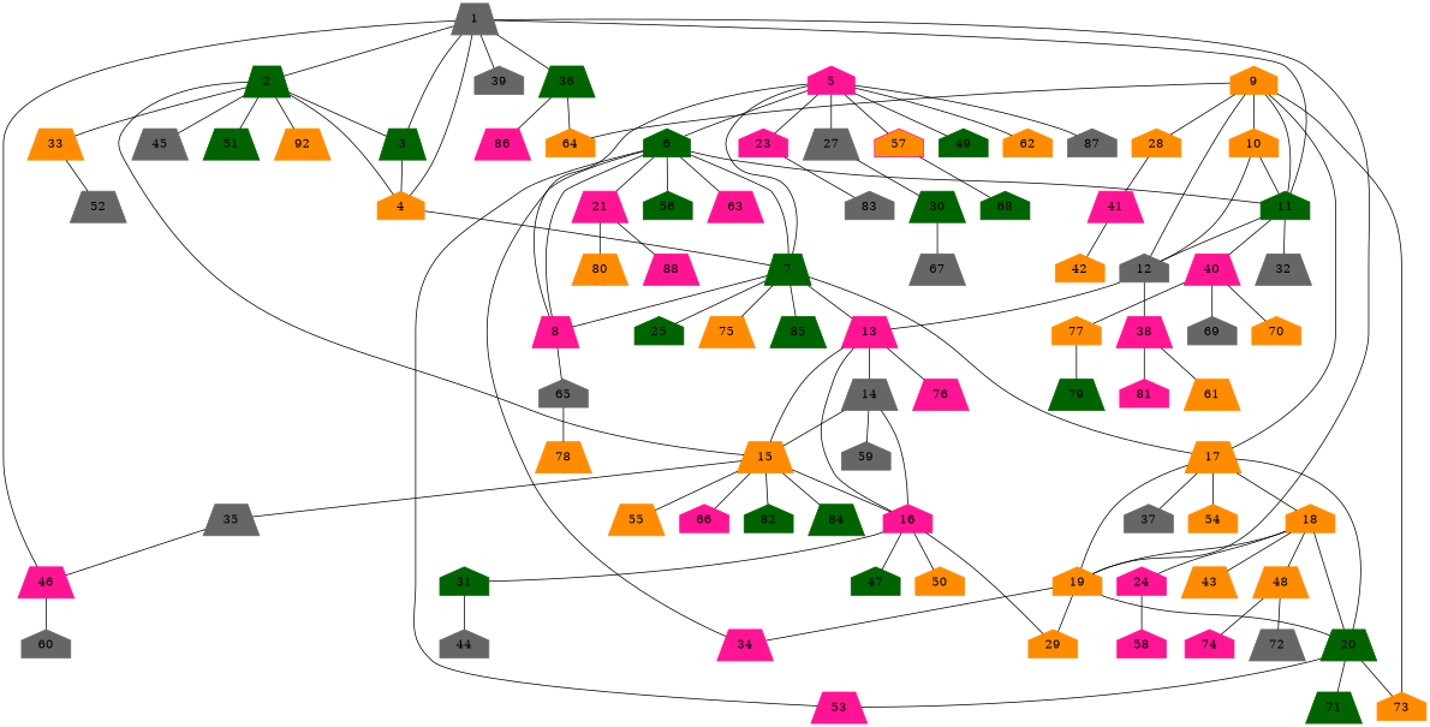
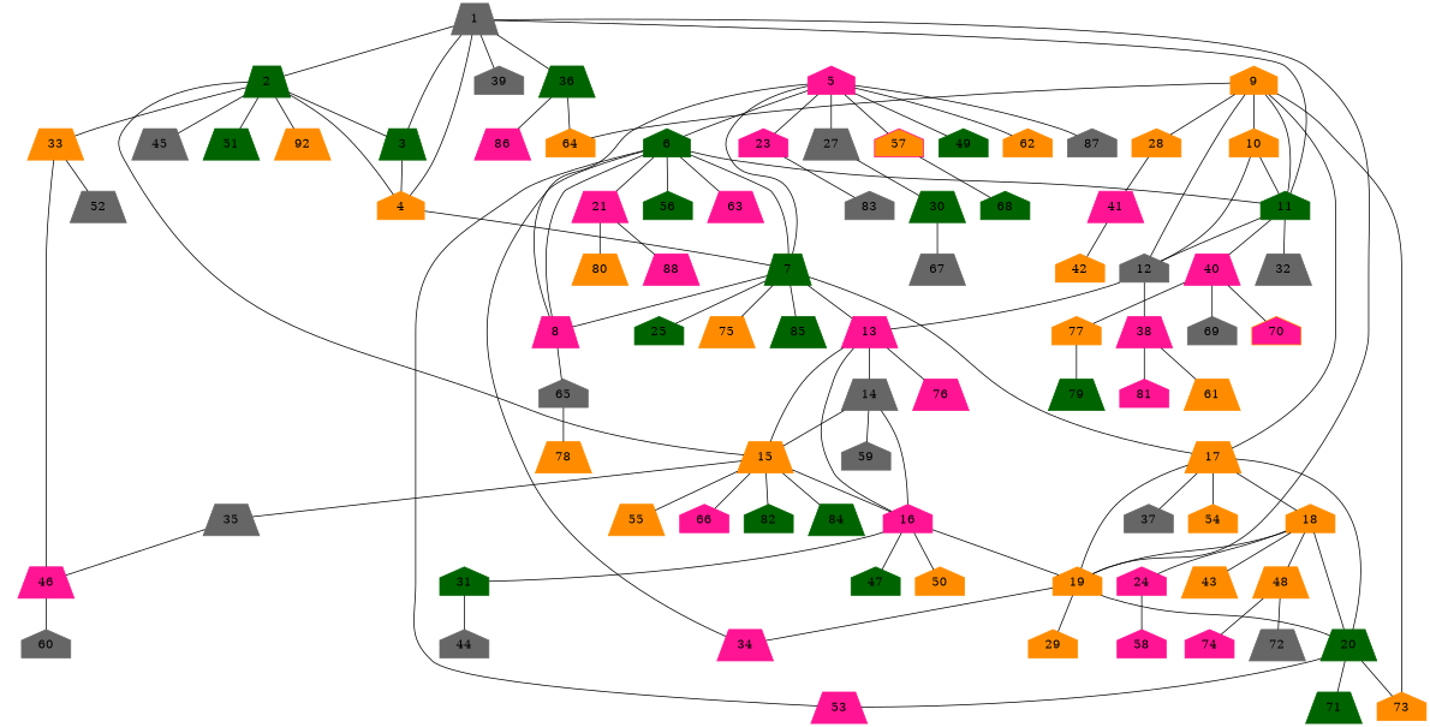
  graph {
    node [color=darkorange shape=trapezium style=filled]
    1 [color=gray40]
    2 [color=darkgreen]
    3 [color=darkgreen]
    4 [shape=house]
    11 [color=darkgreen shape=house]
    19 [shape=house]
    36 [color=darkgreen]
    39 [color=gray40 shape=house]
    46 [color=deeppink]
    15
    n11 [label=92]
    33
    45 [color=gray40]
    51 [color=darkgreen]
    7 [color=darkgreen]
    12 [color=gray40 shape=house]
    32 [color=gray40]
    40 [color=deeppink]
    34 [color=deeppink]
    20 [color=darkgreen]
    29 [shape=house]
    64 [shape=house]
    86 [color=deeppink]
    60 [color=gray40 shape=house]
    16 [color=deeppink shape=house]
    35 [color=gray40]
    55
    66 [color=deeppink shape=house]
    82 [color=darkgreen shape=house]
    84 [color=darkgreen]
    52 [color=gray40]
    8 [color=deeppink]
    13 [color=deeppink]
    17
    25 [color=darkgreen shape=house]
    75
    85 [color=darkgreen]
    5 [color=deeppink shape=house]
    6 [color=darkgreen shape=house]
    23 [color=deeppink shape=house]
    27 [color=gray40]
    49 [color=darkgreen shape=house]
    57 [color=deeppink fillcolor=darkorange shape=house]
    62 [shape=house]
    87 [color=gray40 shape=house]
    21 [color=deeppink]
    53 [color=deeppink]
    56 [color=darkgreen shape=house]
    63 [color=deeppink]
    65 [color=gray40 shape=house]
    83 [color=gray40 shape=house]
    30 [color=darkgreen]
    68 [color=darkgreen shape=house]
    80
    88 [color=deeppink]
    14 [color=gray40]
    76 [color=deeppink]
    18 [shape=house]
    37 [color=gray40 shape=house]
    54 [shape=house]
    78
    9 [shape=house]
    10 [shape=house]
    28 [shape=house]
    73 [shape=house]
    38 [color=deeppink]
    41 [color=deeppink]
    69 [color=gray40 shape=house]
-   70 [shape=house]
+   70 [shape=house fillcolor=deeppink]
    77 [shape=house]
    61
    81 [color=deeppink shape=house]
    59 [color=gray40 shape=house]
    31 [color=darkgreen shape=house]
    47 [color=darkgreen shape=house]
    50 [shape=house]
    44 [color=gray40 shape=house]
    24 [color=deeppink shape=house]
    43
    48
    71 [color=darkgreen]
    58 [color=deeppink shape=house]
    72 [color=gray40]
    74 [color=deeppink shape=house]
    67 [color=gray40]
    42 [shape=house]
    79 [color=darkgreen]
    1 -- 2
    1 -- 3
    1 -- 4
    1 -- 11
    1 -- 19
    1 -- 36
    1 -- 39
-   1 -- 46
+   33 -- 46
    2 -- 3
    2 -- 4
    2 -- 15
    2 -- n11
    2 -- 33
    2 -- 45
    2 -- 51
    3 -- 4
    4 -- 7
    11 -- 12
    11 -- 32
    11 -- 40
    19 -- 34
    19 -- 20
    19 -- 29
    36 -- 64
    36 -- 86
    46 -- 60
    15 -- 16
    15 -- 35
    15 -- 55
    15 -- 66
    15 -- 82
    15 -- 84
    33 -- 52
    7 -- 8
    7 -- 13
    7 -- 17
    7 -- 25
    7 -- 75
    7 -- 85
    12 -- 13
    12 -- 38
    40 -- 69
    40 -- 70
    40 -- 77
    20 -- 53
    20 -- 73
    20 -- 71
-   16 -- 29
+   16 -- 19
    16 -- 31
    16 -- 47
    16 -- 50
    35 -- 46
    8 -- 65
    13 -- 15
    13 -- 16
    13 -- 14
    13 -- 76
    17 -- 19
    17 -- 20
    17 -- 18
    17 -- 37
    17 -- 54
    5 -- 7
    5 -- 8
    5 -- 6
    5 -- 23
    5 -- 27
    5 -- 49
    5 -- 57
    5 -- 62
    5 -- 87
    6 -- 11
    6 -- 7
    6 -- 34
    6 -- 8
    6 -- 21
    6 -- 53
    6 -- 56
    6 -- 63
    23 -- 83
    27 -- 30
    57 -- 68
    21 -- 80
    21 -- 88
    65 -- 78
    30 -- 67
    14 -- 15
    14 -- 16
    14 -- 59
    18 -- 19
    18 -- 20
    18 -- 24
    18 -- 43
    18 -- 48
    9 -- 11
    9 -- 12
    9 -- 64
    9 -- 17
    9 -- 10
    9 -- 28
    9 -- 73
    10 -- 11
    10 -- 12
    28 -- 41
    38 -- 61
    38 -- 81
    41 -- 42
    77 -- 79
    31 -- 44
    24 -- 58
    48 -- 72
    48 -- 74
  }
